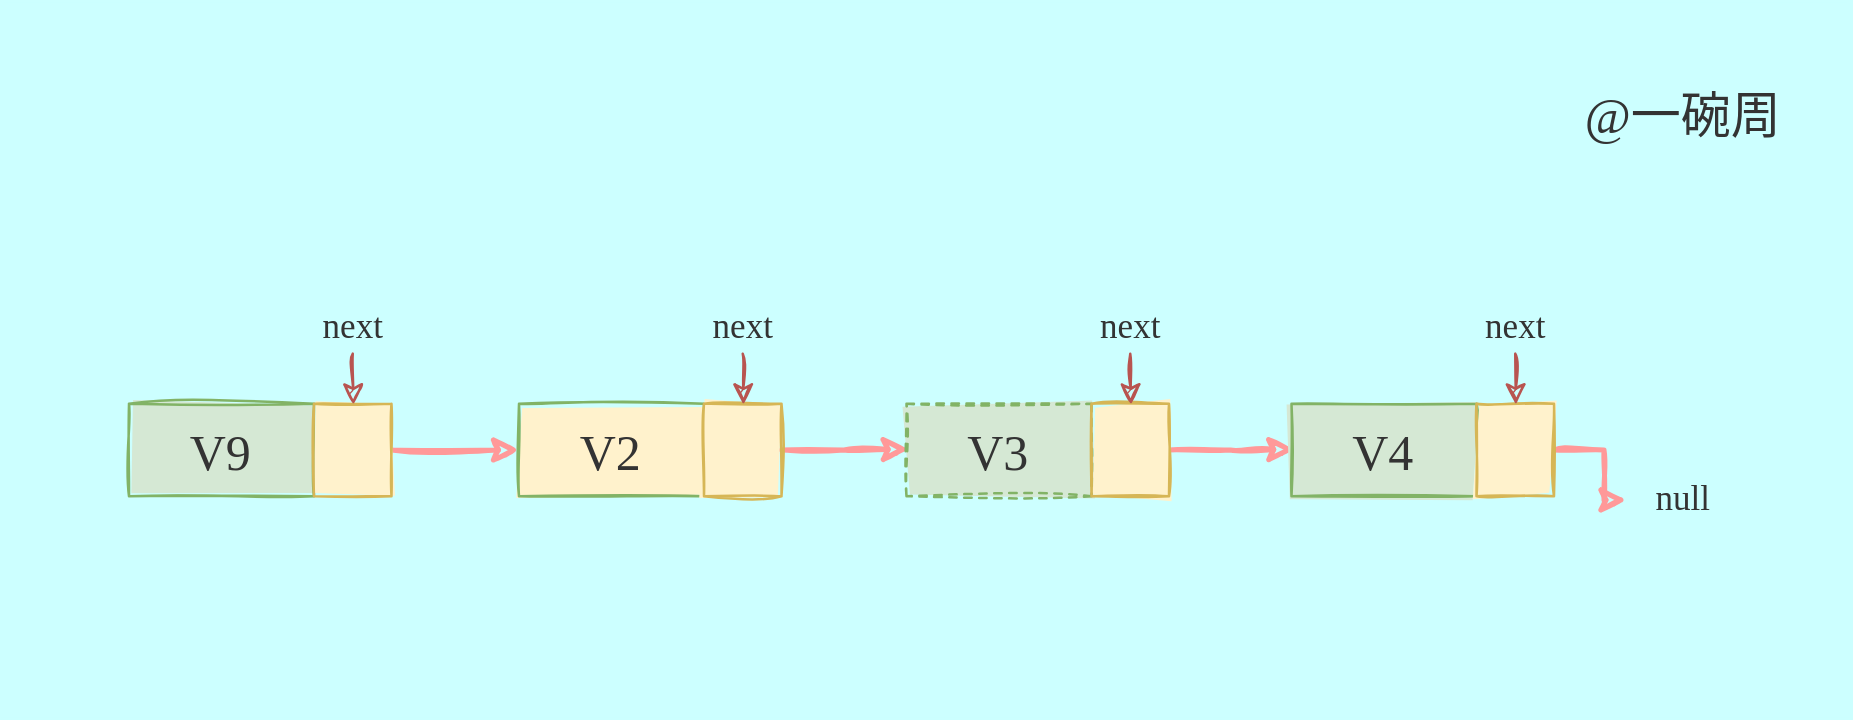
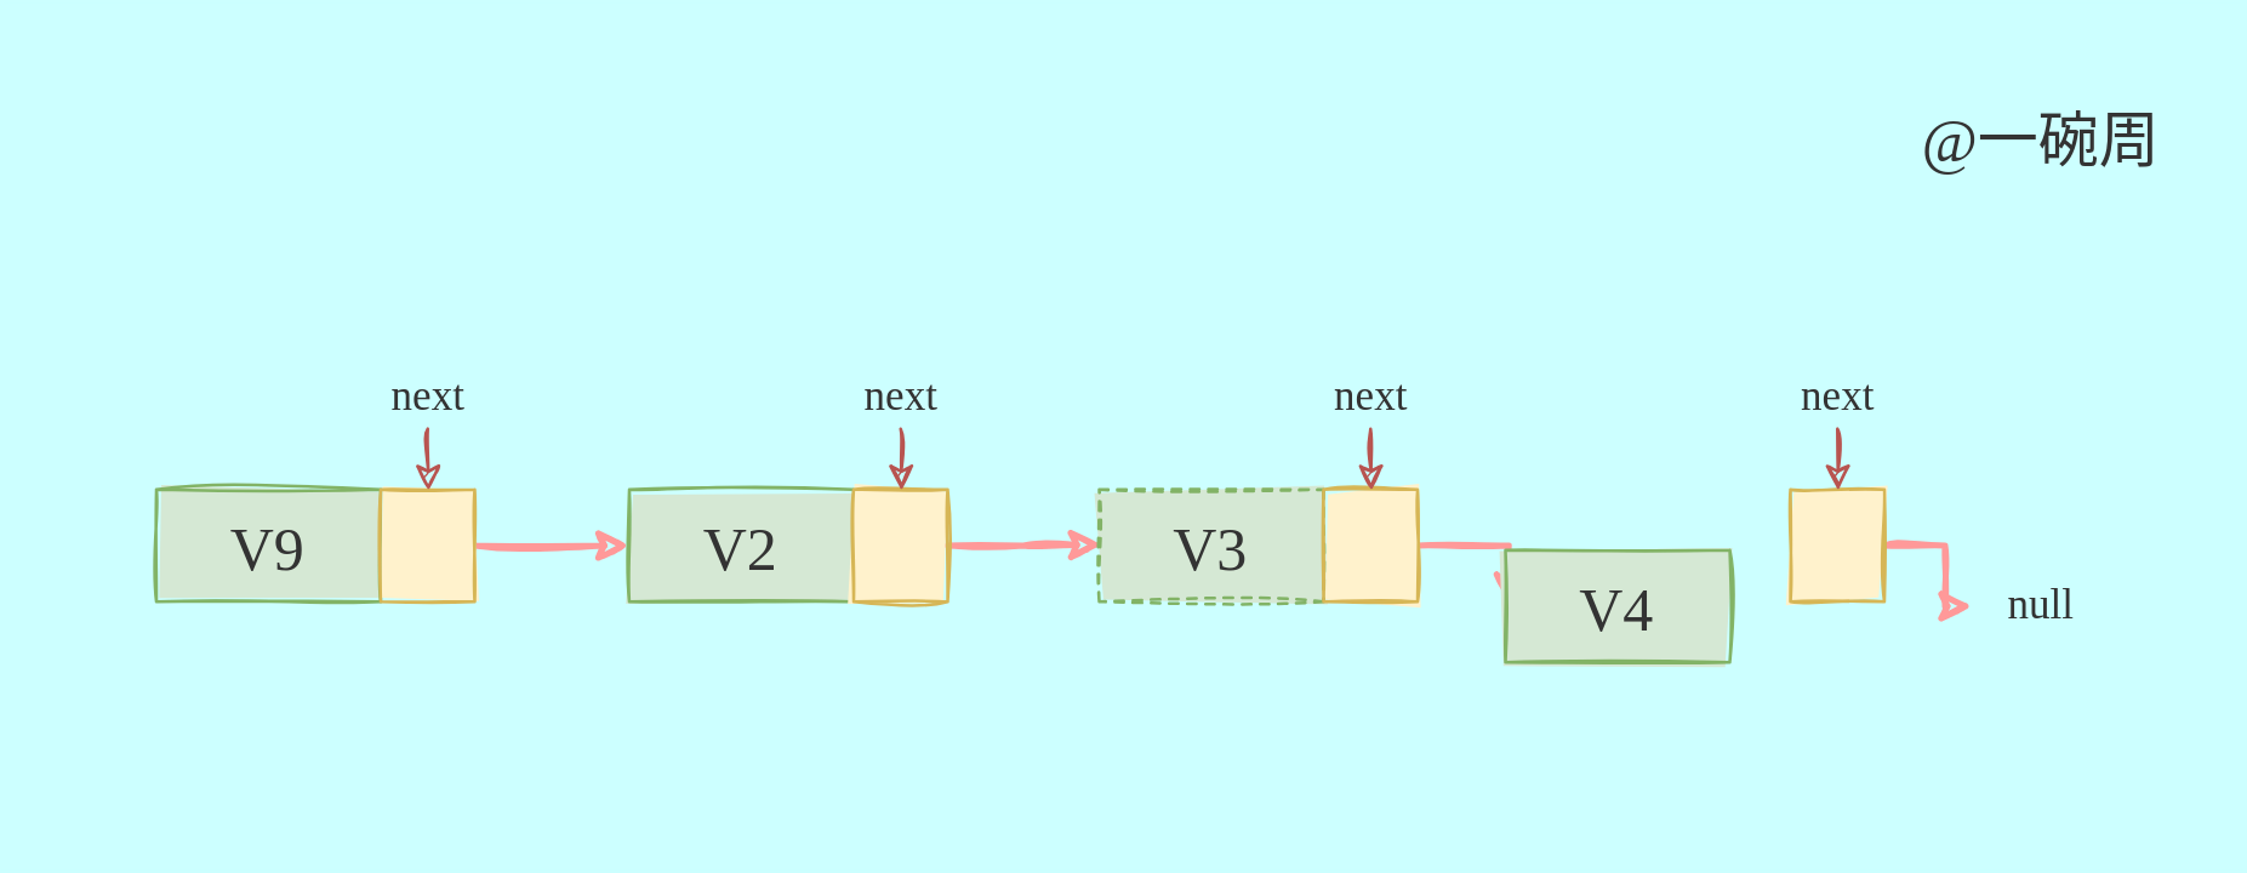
  <mxCell id="0" />
  <mxCell id="1" parent="0" />
  <mxCell id="2" value="&lt;font style=&quot;font-size: 20px&quot; face=&quot;Comic Sans MS&quot; color=&quot;#333333&quot;&gt;V9&lt;/font&gt;" style="rounded=0;whiteSpace=wrap;html=1;fillColor=#d5e8d4;strokeColor=#82b366;sketch=1;fillStyle=solid;" vertex="1" parent="1"><mxGeometry x="51" y="161" width="74" height="37" as="geometry" /></mxCell>
  <mxCell id="3" style="edgeStyle=orthogonalEdgeStyle;rounded=0;sketch=1;orthogonalLoop=1;jettySize=auto;html=1;exitX=1;exitY=0.5;exitDx=0;exitDy=0;entryX=0;entryY=0.5;entryDx=0;entryDy=0;fontFamily=Comic Sans MS;fontSize=20;fontColor=#333333;fillColor=#f8cecc;strokeColor=#FF9999;strokeWidth=2;" edge="1" parent="1" source="4" target="7"><mxGeometry relative="1" as="geometry" /></mxCell>
  <mxCell id="4" value="" style="rounded=0;whiteSpace=wrap;html=1;fillColor=#fff2cc;strokeColor=#d6b656;sketch=1;fillStyle=solid;" vertex="1" parent="1"><mxGeometry x="125" y="161" width="31" height="37" as="geometry" /></mxCell>
  <mxCell id="5" style="edgeStyle=orthogonalEdgeStyle;rounded=0;orthogonalLoop=1;jettySize=auto;html=1;exitX=0.5;exitY=1;exitDx=0;exitDy=0;entryX=0.509;entryY=0.01;entryDx=0;entryDy=0;entryPerimeter=0;fontFamily=Comic Sans MS;fontSize=14;fontColor=#333333;fillColor=#f8cecc;strokeColor=#b85450;sketch=1;" edge="1" parent="1" source="6" target="4"><mxGeometry relative="1" as="geometry" /></mxCell>
  <mxCell id="6" value="&lt;font style=&quot;font-size: 14px&quot; face=&quot;Comic Sans MS&quot; color=&quot;#333333&quot;&gt;next&lt;/font&gt;" style="text;html=1;strokeColor=none;fillColor=none;align=center;verticalAlign=middle;whiteSpace=wrap;rounded=0;sketch=1;fillStyle=solid;" vertex="1" parent="1"><mxGeometry x="117.5" y="120" width="46" height="21" as="geometry" /></mxCell>
- <mxCell id="7" value="&lt;font style=&quot;font-size: 20px&quot; face=&quot;Comic Sans MS&quot; color=&quot;#333333&quot;&gt;V2&lt;/font&gt;" style="rounded=0;whiteSpace=wrap;html=1;fillColor=#fff2cc;strokeColor=#82b366;sketch=1;fillStyle=solid;" vertex="1" parent="1"><mxGeometry x="207" y="161" width="74" height="37" as="geometry" /></mxCell>
+ <mxCell id="7" value="&lt;font style=&quot;font-size: 20px&quot; face=&quot;Comic Sans MS&quot; color=&quot;#333333&quot;&gt;V2&lt;/font&gt;" style="rounded=0;whiteSpace=wrap;html=1;fillColor=#d5e8d4;strokeColor=#82b366;sketch=1;fillStyle=solid;" vertex="1" parent="1"><mxGeometry x="207" y="161" width="74" height="37" as="geometry" /></mxCell>
  <mxCell id="8" style="edgeStyle=orthogonalEdgeStyle;rounded=0;sketch=1;orthogonalLoop=1;jettySize=auto;html=1;exitX=1;exitY=0.5;exitDx=0;exitDy=0;entryX=0.012;entryY=0.492;entryDx=0;entryDy=0;entryPerimeter=0;fontFamily=Comic Sans MS;fontSize=20;fontColor=#333333;strokeColor=#FF9999;strokeWidth=2;" edge="1" parent="1" source="9" target="12"><mxGeometry relative="1" as="geometry" /></mxCell>
  <mxCell id="9" value="" style="rounded=0;whiteSpace=wrap;html=1;fillColor=#fff2cc;strokeColor=#d6b656;sketch=1;fillStyle=solid;" vertex="1" parent="1"><mxGeometry x="281" y="161" width="31" height="37" as="geometry" /></mxCell>
  <mxCell id="10" style="edgeStyle=orthogonalEdgeStyle;rounded=0;orthogonalLoop=1;jettySize=auto;html=1;exitX=0.5;exitY=1;exitDx=0;exitDy=0;entryX=0.509;entryY=0.01;entryDx=0;entryDy=0;entryPerimeter=0;fontFamily=Comic Sans MS;fontSize=14;fontColor=#333333;fillColor=#f8cecc;strokeColor=#b85450;sketch=1;" edge="1" parent="1" source="11" target="9"><mxGeometry relative="1" as="geometry" /></mxCell>
  <mxCell id="11" value="&lt;font style=&quot;font-size: 14px&quot; face=&quot;Comic Sans MS&quot; color=&quot;#333333&quot;&gt;next&lt;/font&gt;" style="text;html=1;strokeColor=none;fillColor=none;align=center;verticalAlign=middle;whiteSpace=wrap;rounded=0;sketch=1;fillStyle=solid;" vertex="1" parent="1"><mxGeometry x="273.5" y="120" width="46" height="21" as="geometry" /></mxCell>
  <mxCell id="12" value="&lt;font style=&quot;font-size: 20px&quot; face=&quot;Comic Sans MS&quot; color=&quot;#333333&quot;&gt;V3&lt;/font&gt;" style="rounded=0;whiteSpace=wrap;html=1;fillColor=#d5e8d4;strokeColor=#82b366;sketch=1;fillStyle=solid;dashed=1;" vertex="1" parent="1"><mxGeometry x="362" y="161" width="74" height="37" as="geometry" /></mxCell>
  <mxCell id="13" style="edgeStyle=orthogonalEdgeStyle;rounded=0;sketch=1;orthogonalLoop=1;jettySize=auto;html=1;exitX=1;exitY=0.5;exitDx=0;exitDy=0;entryX=0.015;entryY=0.494;entryDx=0;entryDy=0;entryPerimeter=0;fontFamily=Comic Sans MS;fontSize=20;fontColor=#333333;strokeColor=#FF9999;strokeWidth=2;" edge="1" parent="1" source="14" target="17"><mxGeometry relative="1" as="geometry" /></mxCell>
  <mxCell id="14" value="" style="rounded=0;whiteSpace=wrap;html=1;fillColor=#fff2cc;strokeColor=#d6b656;sketch=1;fillStyle=solid;" vertex="1" parent="1"><mxGeometry x="436" y="161" width="31" height="37" as="geometry" /></mxCell>
  <mxCell id="15" style="edgeStyle=orthogonalEdgeStyle;rounded=0;orthogonalLoop=1;jettySize=auto;html=1;exitX=0.5;exitY=1;exitDx=0;exitDy=0;entryX=0.509;entryY=0.01;entryDx=0;entryDy=0;entryPerimeter=0;fontFamily=Comic Sans MS;fontSize=14;fontColor=#333333;fillColor=#f8cecc;strokeColor=#b85450;sketch=1;" edge="1" parent="1" source="16" target="14"><mxGeometry relative="1" as="geometry" /></mxCell>
  <mxCell id="16" value="&lt;font style=&quot;font-size: 14px&quot; face=&quot;Comic Sans MS&quot; color=&quot;#333333&quot;&gt;next&lt;/font&gt;" style="text;html=1;strokeColor=none;fillColor=none;align=center;verticalAlign=middle;whiteSpace=wrap;rounded=0;sketch=1;fillStyle=solid;" vertex="1" parent="1"><mxGeometry x="428.5" y="120" width="46" height="21" as="geometry" /></mxCell>
- <mxCell id="17" value="&lt;font style=&quot;font-size: 20px&quot; face=&quot;Comic Sans MS&quot; color=&quot;#333333&quot;&gt;V4&lt;/font&gt;" style="rounded=0;whiteSpace=wrap;html=1;fillColor=#d5e8d4;strokeColor=#82b366;sketch=1;fillStyle=solid;" vertex="1" parent="1"><mxGeometry x="516" y="161" width="74" height="37" as="geometry" /></mxCell>
+ <mxCell id="17" value="&lt;font style=&quot;font-size: 20px&quot; face=&quot;Comic Sans MS&quot; color=&quot;#333333&quot;&gt;V4&lt;/font&gt;" style="rounded=0;whiteSpace=wrap;html=1;fillColor=#d5e8d4;strokeColor=#82b366;sketch=1;fillStyle=solid;" vertex="1" parent="1"><mxGeometry x="496" y="181" width="74" height="37" as="geometry" /></mxCell>
  <mxCell id="18" style="edgeStyle=orthogonalEdgeStyle;rounded=0;sketch=1;orthogonalLoop=1;jettySize=auto;html=1;exitX=1;exitY=0.5;exitDx=0;exitDy=0;fontFamily=Comic Sans MS;fontSize=20;fontColor=#333333;strokeColor=#FF9999;strokeWidth=2;" edge="1" parent="1" source="19" target="22"><mxGeometry relative="1" as="geometry" /></mxCell>
  <mxCell id="19" value="" style="rounded=0;whiteSpace=wrap;html=1;fillColor=#fff2cc;strokeColor=#d6b656;sketch=1;fillStyle=solid;" vertex="1" parent="1"><mxGeometry x="590" y="161" width="31" height="37" as="geometry" /></mxCell>
  <mxCell id="20" style="edgeStyle=orthogonalEdgeStyle;rounded=0;orthogonalLoop=1;jettySize=auto;html=1;exitX=0.5;exitY=1;exitDx=0;exitDy=0;entryX=0.509;entryY=0.01;entryDx=0;entryDy=0;entryPerimeter=0;fontFamily=Comic Sans MS;fontSize=14;fontColor=#333333;fillColor=#f8cecc;strokeColor=#b85450;sketch=1;" edge="1" parent="1" source="21" target="19"><mxGeometry relative="1" as="geometry" /></mxCell>
  <mxCell id="21" value="&lt;font style=&quot;font-size: 14px&quot; face=&quot;Comic Sans MS&quot; color=&quot;#333333&quot;&gt;next&lt;/font&gt;" style="text;html=1;strokeColor=none;fillColor=none;align=center;verticalAlign=middle;whiteSpace=wrap;rounded=0;sketch=1;fillStyle=solid;" vertex="1" parent="1"><mxGeometry x="582.5" y="120" width="46" height="21" as="geometry" /></mxCell>
  <mxCell id="22" value="&lt;font style=&quot;font-size: 14px&quot; face=&quot;Comic Sans MS&quot; color=&quot;#333333&quot;&gt;null&lt;/font&gt;" style="text;html=1;strokeColor=none;fillColor=none;align=center;verticalAlign=middle;whiteSpace=wrap;rounded=0;sketch=1;fillStyle=solid;" vertex="1" parent="1"><mxGeometry x="650" y="189" width="46" height="21" as="geometry" /></mxCell>
  <mxCell id="23" value="" style="rounded=0;whiteSpace=wrap;html=1;sketch=1;fillStyle=solid;fontFamily=Comic Sans MS;fontSize=20;fontColor=#333333;fillColor=none;strokeColor=none;" vertex="1" parent="1"><mxGeometry x="20" y="20" width="697" height="246" as="geometry" /></mxCell>
  <mxCell id="24" value="@一碗周" style="text;html=1;strokeColor=none;fillColor=none;align=center;verticalAlign=middle;whiteSpace=wrap;rounded=0;sketch=1;fillStyle=solid;fontFamily=Comic Sans MS;fontSize=20;fontColor=#333333;" vertex="1" parent="1"><mxGeometry x="627" y="30" width="92" height="30" as="geometry" /></mxCell>
